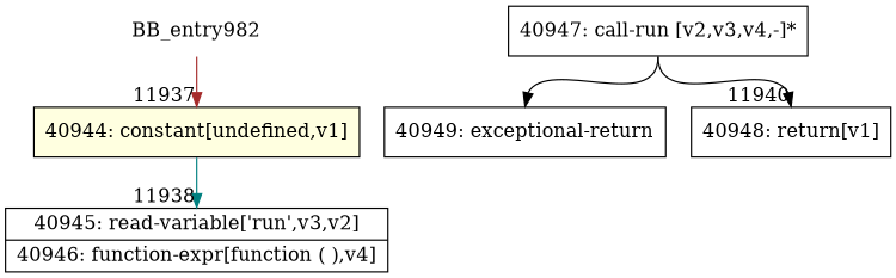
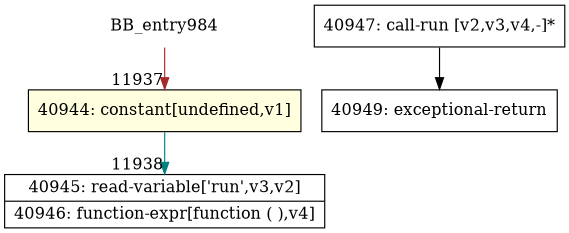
  digraph {
    rankdir=TD
    node [fillcolor=white shape=record style=filled]
    edge [color=black headport=n tailport=s]
-   BB_entry982 [shape=none]
+   BB_entry982 [shape=none label=BB_entry984]
    n2 [fillcolor=lightyellow label="{40944: constant[undefined,v1]}"]
    n3 [label="{40945: read-variable['run',v3,v2]|40946: function-expr[function ( ),v4]}"]
    n4 [label="{40947: call-run [v2,v3,v4,-]*}"]
    n5 [label="{40949: exceptional-return}"]
-   n6 [label="{40948: return[v1]}"]
    BB_entry982 -> n2 [color=brown headlabel="    11937"]
    n2 -> n3 [color=teal headlabel="      11938"]
    n4 -> n5
-   n4 -> n6 [headlabel="      11940"]
  }
